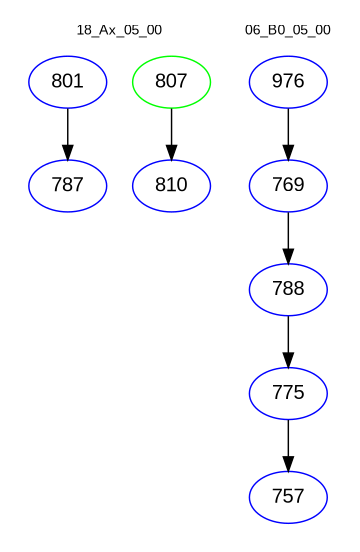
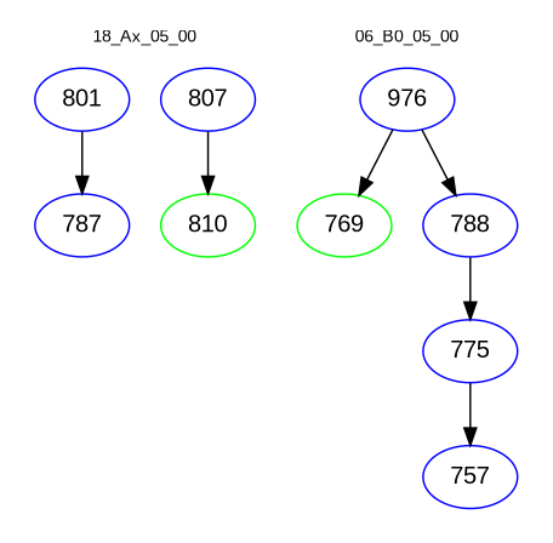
  digraph {
    fontname="Liberation Sans"
    node [color=blue fontname="Liberation Sans"]
    edge [color=black fontname="Liberation Sans"]
-   n1 [color=green label=807]
-   n2 [label=810]
+   n1 [label=807]
+   n2 [color=green label=810]
    n3 [label=801]
    n4 [label=787]
    n5 [label=976]
-   n6 [label=769]
+   n6 [color=green label=769]
    n7 [label=788]
    n8 [label=775]
    n9 [label=757]
    subgraph cluster_1 {
      color=white
      fontsize=10
      label="18_Ax_05_00"
      n1
      n2
      n3
      n4
    }
    subgraph cluster_2 {
      color=white
      fontsize=10
      label="06_B0_05_00"
      n5
      n6
      n7
      n8
      n9
    }
    n1 -> n2
    n3 -> n4
    n5 -> n6
-   n6 -> n7
+   n5 -> n7
    n7 -> n8
    n8 -> n9
  }
